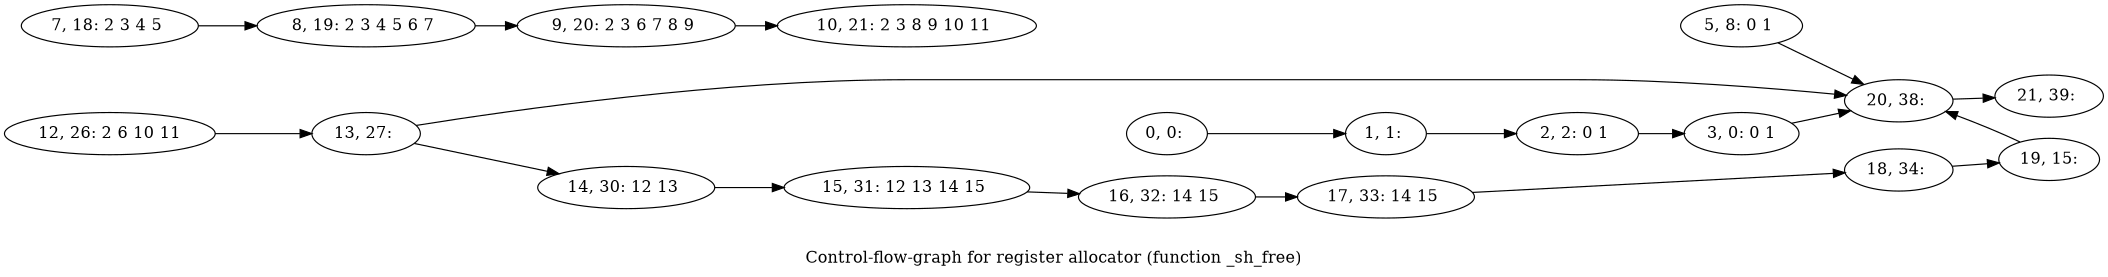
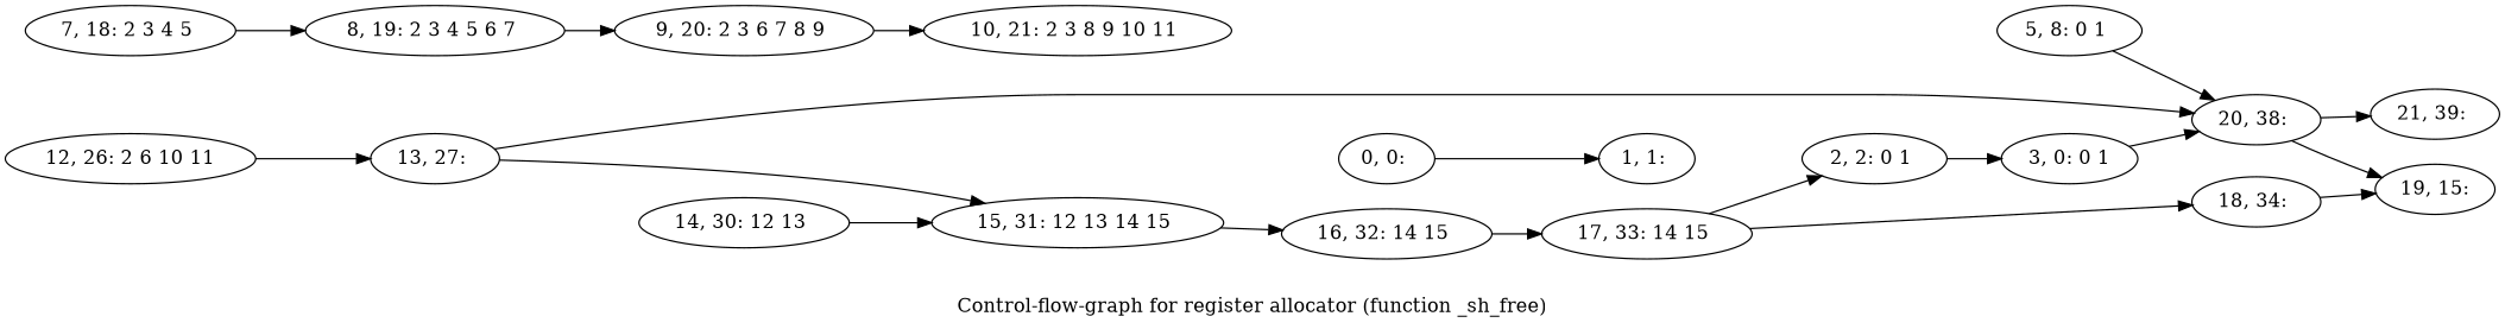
  digraph {
    label="Control-flow-graph for register allocator (function _sh_free)"
    rankdir=LR
    n1 [label="0, 0: "]
    n2 [label="1, 1: "]
    n3 [label="2, 2: 0 1 "]
    n4 [label="3, 0: 0 1"]
    n5 [label="20, 38: "]
    n6 [label="21, 39: "]
    n7 [label="5, 8: 0 1 "]
    n8 [label="7, 18: 2 3 4 5 "]
    n9 [label="8, 19: 2 3 4 5 6 7 "]
    n10 [label="9, 20: 2 3 6 7 8 9 "]
    n11 [label="10, 21: 2 3 8 9 10 11 "]
    n12 [label="12, 26: 2 6 10 11"]
    n13 [label="13, 27: "]
    n14 [label="14, 30: 12 13 "]
    n15 [label="15, 31: 12 13 14 15 "]
    n16 [label="16, 32: 14 15 "]
    n17 [label="17, 33: 14 15 "]
    n18 [label="18, 34: "]
    n19 [label="19, 15:"]
    n1 -> n2
-   n2 -> n3
+   n17 -> n3
    n3 -> n4
    n4 -> n5
    n5 -> n6
    n7 -> n5
    n8 -> n9
    n9 -> n10
    n10 -> n11
    n12 -> n13
    n13 -> n5
-   n13 -> n14
+   n13 -> n15
    n14 -> n15
    n15 -> n16
    n16 -> n17
    n17 -> n18
    n18 -> n19
-   n19 -> n5
+   n5 -> n19
  }
